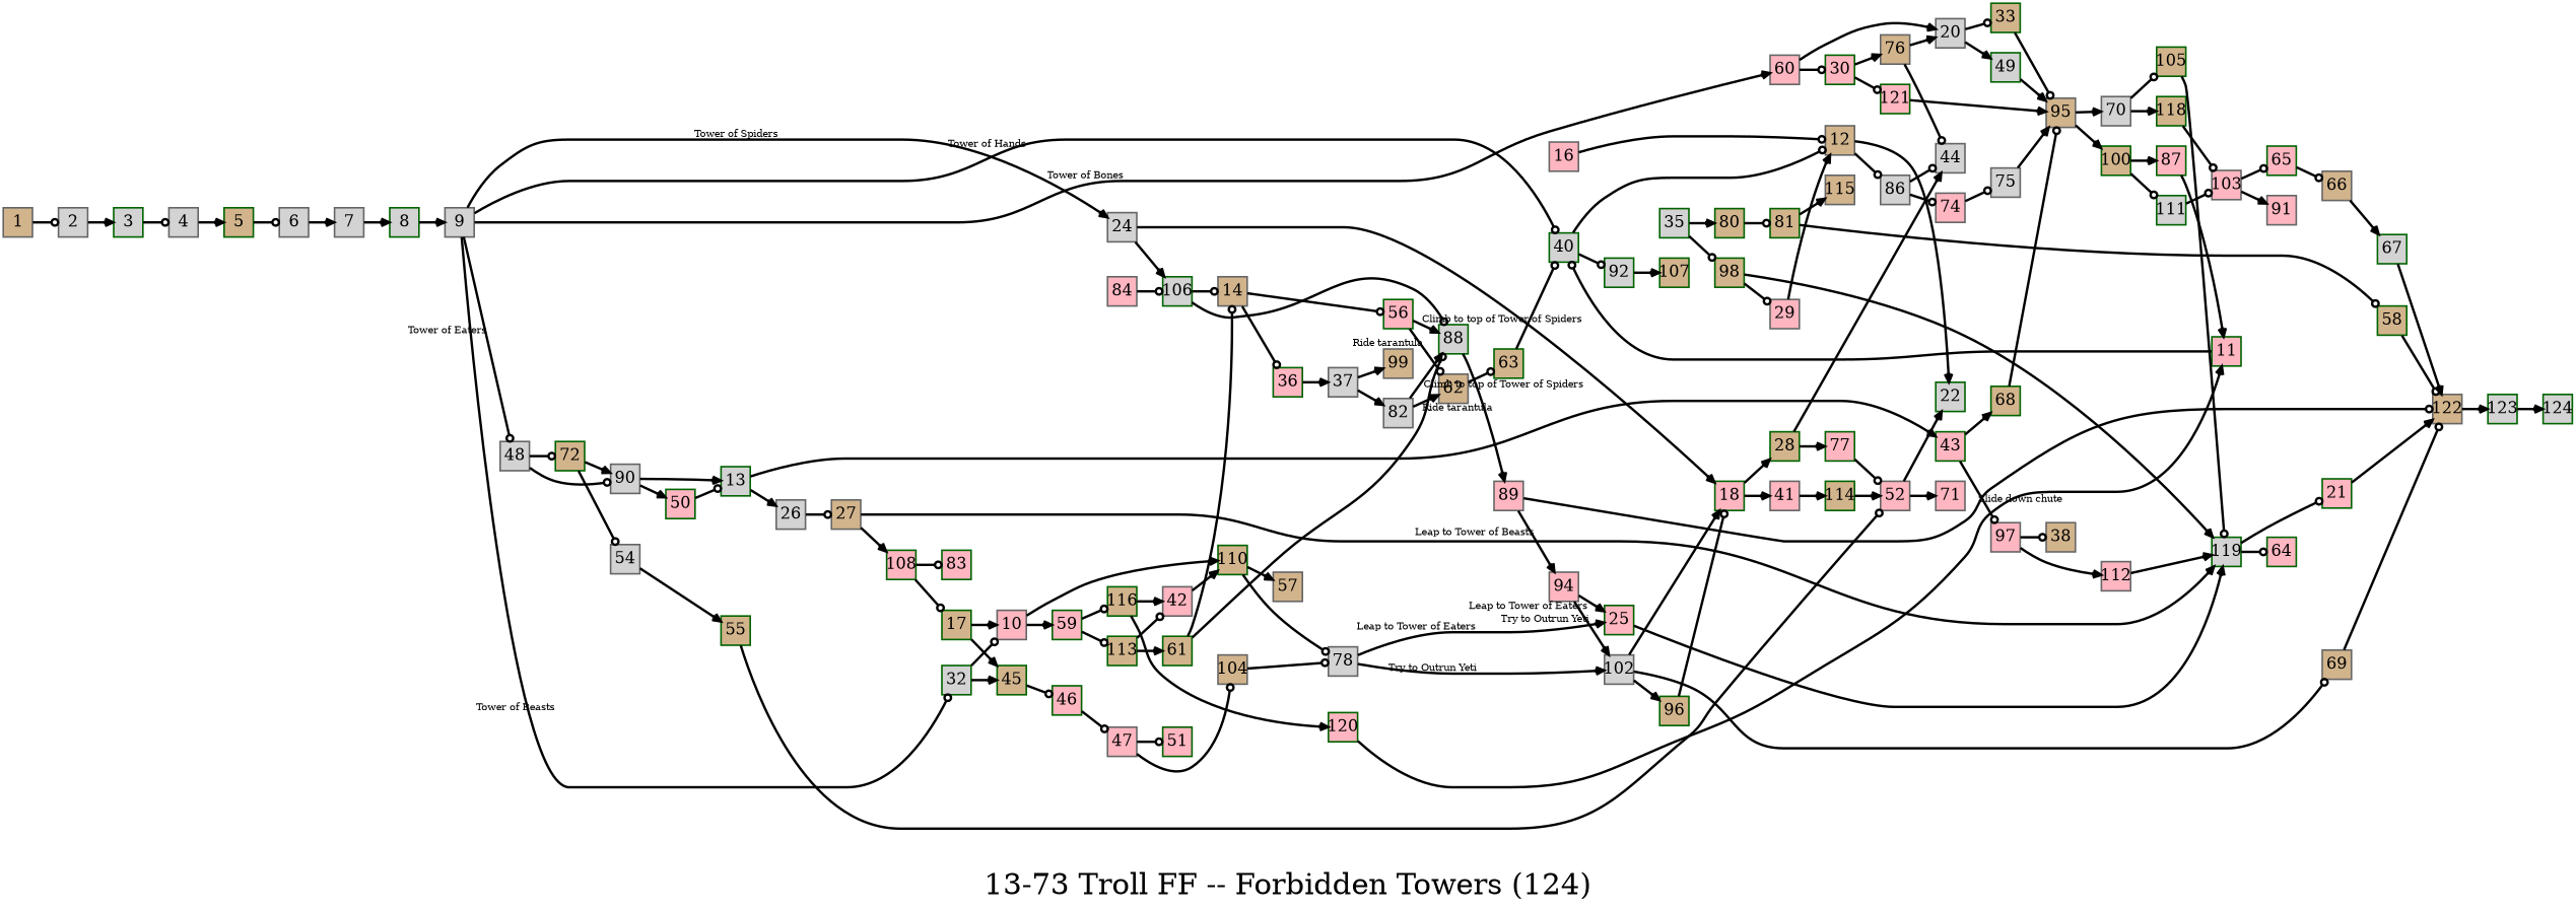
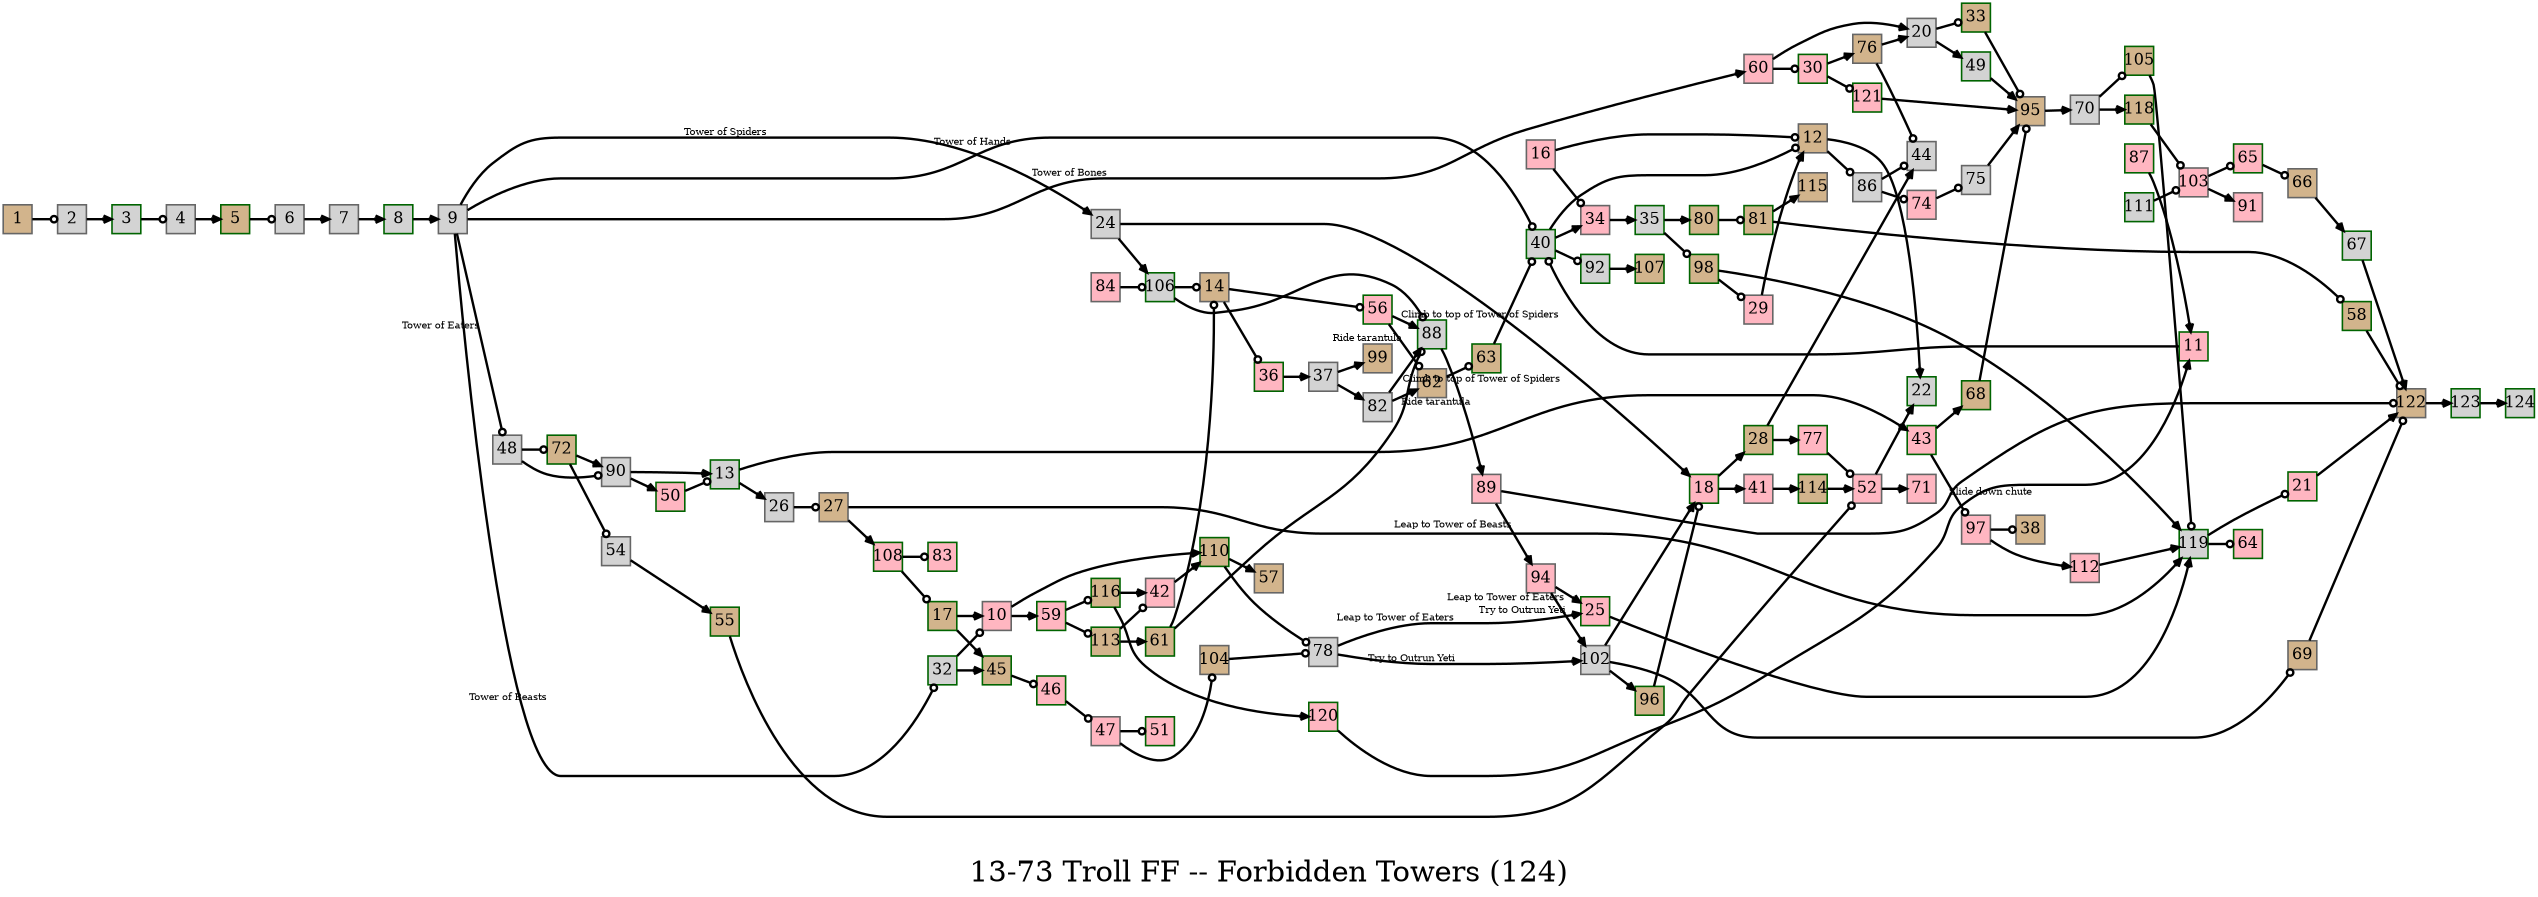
  digraph {
    fontsize=36
    label="13-73 Troll FF -- Forbidden Towers (124)"
    nodesep=0.35
    ordering=out
    rankdir=LR
    ranksep=0.45
    node [color=darkgreen fillcolor=tan fixedsize=true fontsize=20 labelfloat=true margin="0,0" penwidth=2 regular=true shape=rect style=filled]
    edge [arrowhead=vee fontsize=12 labelfloat=true penwidth=3]
    1 [color=gray40]
    2 [color=gray40 fillcolor=lightgrey]
    3 [fillcolor=lightgrey]
    4 [color=gray40 fillcolor=lightgrey]
    5
    6 [color=gray40 fillcolor=lightgrey]
    7 [color=gray40 fillcolor=lightgrey]
    8 [fillcolor=lightgrey]
    9 [color=gray40 fillcolor=lightgrey]
    24 [color=gray40 fillcolor=lightgrey]
    40 [fillcolor=lightgrey]
    60 [color=gray40 fillcolor=lightpink]
    48 [color=gray40 fillcolor=lightgrey]
    32 [fillcolor=lightgrey]
    18 [fillcolor=lightpink]
    106 [fillcolor=lightgrey]
    12 [color=gray40]
+   34 [color=gray40 fillcolor=lightpink]
    92 [fillcolor=lightgrey]
    20 [color=gray40 fillcolor=lightgrey]
    30 [fillcolor=lightpink]
    72
    90 [color=gray40 fillcolor=lightgrey]
    10 [color=gray40 fillcolor=lightpink]
    45
    28
    41 [color=gray40 fillcolor=lightpink]
    14 [color=gray40]
    88 [fillcolor=lightgrey]
    22 [fillcolor=lightgrey]
    86 [color=gray40 fillcolor=lightgrey]
    35 [fillcolor=lightgrey]
    107
    33
    49 [fillcolor=lightgrey]
    76 [color=gray40]
    121 [fillcolor=lightpink]
    54 [color=gray40 fillcolor=lightgrey]
    13 [fillcolor=lightgrey]
    50 [fillcolor=lightpink]
    110
    n42 [fillcolor=lightpink label=59]
    46 [fillcolor=lightpink]
    78 [color=gray40 fillcolor=lightgrey]
    57 [color=gray40]
    116
    113
    25 [fillcolor=lightpink]
    102 [color=gray40 fillcolor=lightgrey]
    42 [color=gray40 fillcolor=lightpink]
    120 [fillcolor=lightpink]
    61
    11 [fillcolor=lightpink]
    44 [color=gray40 fillcolor=lightgrey]
    74 [color=gray40 fillcolor=lightpink]
    75 [color=gray40 fillcolor=lightgrey]
    43 [fillcolor=lightpink]
    26 [color=gray40 fillcolor=lightgrey]
    68
    97 [color=gray40 fillcolor=lightpink]
    27 [color=gray40]
    95 [color=gray40]
    112 [color=gray40 fillcolor=lightpink]
    38 [color=gray40]
    119 [fillcolor=lightgrey]
    108 [fillcolor=lightpink]
    56 [fillcolor=lightpink]
    36 [fillcolor=lightpink]
    62 [color=gray40]
    37 [color=gray40 fillcolor=lightgrey]
    63
    89 [color=gray40 fillcolor=lightpink]
    82 [color=gray40 fillcolor=lightgrey]
    99 [color=gray40]
    16 [color=gray40 fillcolor=lightpink]
    80
    98
    17
    47 [color=gray40 fillcolor=lightpink]
    77 [fillcolor=lightpink]
    114
    52 [color=gray40 fillcolor=lightpink]
    84 [color=gray40 fillcolor=lightpink]
    70 [color=gray40 fillcolor=lightgrey]
-   100
    21 [fillcolor=lightpink]
    122 [color=gray40]
    123 [fillcolor=lightgrey]
    124 [fillcolor=lightgrey]
    64 [fillcolor=lightpink]
    83 [fillcolor=lightpink]
    71 [color=gray40 fillcolor=lightpink]
    29 [color=gray40 fillcolor=lightpink]
    105
    118
    87 [fillcolor=lightpink]
    111 [fillcolor=lightgrey]
    81
    58
    115 [color=gray40]
    51 [fillcolor=lightpink]
    104 [color=gray40]
    55
    94 [color=gray40 fillcolor=lightpink]
    65 [fillcolor=lightpink]
    66 [color=gray40]
    67 [fillcolor=lightgrey]
    69 [color=gray40]
    103 [color=gray40 fillcolor=lightpink]
    91 [color=gray40 fillcolor=lightpink]
    96
    1 -> 2 [arrowhead=odot]
    2 -> 3
    3 -> 4 [arrowhead=odot]
    4 -> 5
    5 -> 6 [arrowhead=odot]
    6 -> 7
    7 -> 8
    8 -> 9
    9 -> 24 [xlabel="Tower of Spiders"]
    9 -> 40 [arrowhead=odot xlabel="Tower of Hands"]
    9 -> 60 [xlabel="Tower of Bones"]
    9 -> 48 [arrowhead=odot xlabel="Tower of Eaters"]
    9 -> 32 [arrowhead=odot xlabel="Tower of Beasts"]
    24 -> 18
    24 -> 106
    40 -> 12 [arrowhead=odot]
+   40 -> 34
    40 -> 92 [arrowhead=odot]
    60 -> 20
    60 -> 30 [arrowhead=odot]
    48 -> 72 [arrowhead=odot]
    48 -> 90 [arrowhead=odot]
    32 -> 10 [arrowhead=odot]
    32 -> 45
    18 -> 28
    18 -> 41
    106 -> 14 [arrowhead=odot]
    106 -> 88 [arrowhead=odot]
    12 -> 22
    12 -> 86 [arrowhead=odot]
+   34 -> 35
    92 -> 107
    20 -> 33 [arrowhead=odot]
    20 -> 49
    30 -> 76
    30 -> 121 [arrowhead=odot]
    72 -> 90
    72 -> 54 [arrowhead=odot]
    90 -> 13
    90 -> 50
    10 -> 110
    10 -> n42
    45 -> 46 [arrowhead=odot]
    28 -> 44
    28 -> 77
    41 -> 114
    14 -> 56 [arrowhead=odot]
    14 -> 36 [arrowhead=odot]
    88 -> 89
    86 -> 44 [arrowhead=odot]
    86 -> 74 [arrowhead=odot]
    35 -> 80
    35 -> 98 [arrowhead=odot]
    33 -> 95 [arrowhead=odot]
    49 -> 95
    76 -> 20
    76 -> 44 [arrowhead=odot]
    121 -> 95
    54 -> 55
    13 -> 43
    13 -> 26
    50 -> 13 [arrowhead=odot]
    110 -> 78 [arrowhead=odot]
    110 -> 57
    n42 -> 116 [arrowhead=odot]
    n42 -> 113 [arrowhead=odot]
    46 -> 47 [arrowhead=odot]
    78 -> 25 [xlabel="Leap to Tower of Eaters"]
    78 -> 102 [xlabel="Try to Outrun Yeti"]
    116 -> 42
    116 -> 120
    113 -> 42 [arrowhead=odot]
    113 -> 61
    25 -> 119
    102 -> 18
    102 -> 69 [arrowhead=odot]
    102 -> 96
    42 -> 110
    120 -> 11
    61 -> 14 [arrowhead=odot]
    61 -> 88 [arrowhead=odot]
    11 -> 40 [arrowhead=odot]
    74 -> 75 [arrowhead=odot]
    75 -> 95
    43 -> 68
    43 -> 97 [arrowhead=odot]
    26 -> 27 [arrowhead=odot]
    68 -> 95 [arrowhead=odot]
    97 -> 112
    97 -> 38 [arrowhead=odot]
    27 -> 119
    27 -> 108
    95 -> 70
-   95 -> 100
    112 -> 119
    119 -> 21 [arrowhead=odot]
    119 -> 64 [arrowhead=odot]
    108 -> 17 [arrowhead=odot]
    108 -> 83 [arrowhead=odot]
    56 -> 88 [xlabel="Climb to top of Tower of Spiders"]
    56 -> 62 [arrowhead=odot xlabel="Ride tarantula"]
    36 -> 37
    62 -> 63 [arrowhead=odot]
    37 -> 82
    37 -> 99
    63 -> 40 [arrowhead=odot]
    89 -> 122 [arrowhead=odot xlabel="Slide down chute"]
    89 -> 94 [xlabel="Leap to Tower of Beasts"]
    82 -> 88 [xlabel="Climb to top of Tower of Spiders"]
    82 -> 62 [xlabel="Ride tarantula"]
    16 -> 12 [arrowhead=odot]
+   16 -> 34 [arrowhead=odot]
    80 -> 81 [arrowhead=odot]
    98 -> 119
    98 -> 29 [arrowhead=odot]
    17 -> 10
    17 -> 45
    47 -> 51 [arrowhead=odot]
    47 -> 104 [arrowhead=odot]
    77 -> 52 [arrowhead=odot]
    114 -> 52
    52 -> 22
    52 -> 71
    84 -> 106 [arrowhead=odot]
    70 -> 105 [arrowhead=odot]
    70 -> 118
-   100 -> 87
-   100 -> 111 [arrowhead=odot]
    21 -> 122
    122 -> 123
    123 -> 124
    29 -> 12
    105 -> 119 [arrowhead=odot]
    118 -> 103 [arrowhead=odot]
    87 -> 11
    111 -> 103 [arrowhead=odot]
    81 -> 58 [arrowhead=odot]
    81 -> 115
    58 -> 122 [arrowhead=odot]
    104 -> 78 [arrowhead=odot]
    55 -> 52 [arrowhead=odot]
    94 -> 25 [xlabel="Leap to Tower of Eaters"]
    94 -> 102 [xlabel="Try to Outrun Yeti"]
    65 -> 66 [arrowhead=odot]
    66 -> 67
    67 -> 122
    69 -> 122 [arrowhead=odot]
    103 -> 65 [arrowhead=odot]
    103 -> 91
    96 -> 18 [arrowhead=odot]
  }
